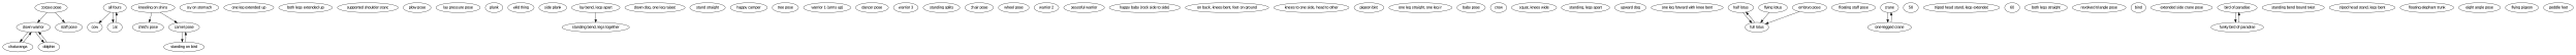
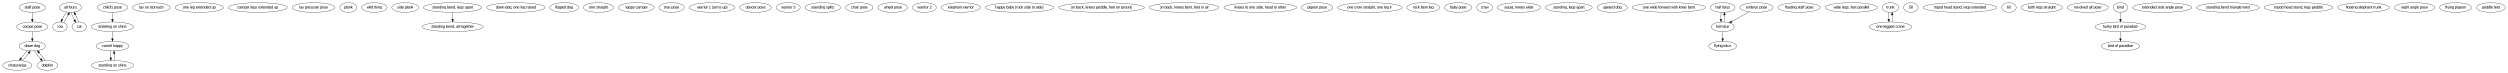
  strict digraph {
    fontname="Liberation Sans"
    node [fontname="Liberation Sans"]
    edge [fontname="Liberation Sans" weight=1]
-   n1 [label="down warrior" "two sided"=False]
+   n1 [label="down dog" "two sided"=False]
    n2 [label=chaturanga "two sided"=False]
    n3 [label=dolphin "two sided"=False]
    n4 ["indian name"=shabasana label="corpse pose" "two sided"=False]
    n5 [label="all fours" "two sided"=False]
    n6 [label=cow "two sided"=False]
    n7 [label=cat "two sided"=False]
    n8 [label="child's pose" "two sided"=False]
    n9 [label="kneeling on shins"]
-   n10 [label="camel pose"]
-   n11 [label="standing on bird"]
+   n10 [label="camel happy"]
+   n11 [label="standing on shins"]
    n12 [label="lay on stomach" "two sided"=False]
    n13 [label="one leg extended up" "two sided"=True]
-   n14 [label="both legs extended up" "two sided"=False]
-   n15 [label="supported shoulder stand" "two sided"=False]
-   n16 [label="plow pose" "two sided"=False]
+   n14 [label="camper legs extended up" "two sided"=False]
    n17 [label="lay pressure pose" "two sided"=False]
    n18 [label=plank "two sided"=False]
    n19 [label="wild thing" "two sided"=True]
    n20 [description="one hand and one foot on ground" label="side plank" "two sided"=True]
-   n21 [description="head down; feet on ground" label="standing bend, legs together" "two sided"=False]
-   n22 [label="lay bend, legs apart"]
+   n21 [description="head down; feet on ground" label="standing bend, all together" "two sided"=False]
+   n22 [label="standing bend, legs apart"]
    n23 [label="down dog, one leg raised" "two sided"=True]
-   n25 [alt_label=mountain label="stand straight"]
+   n24 [label="flipped dog" "two sided"=True]
+   n25 [alt_label=mountain label="one straight"]
    n26 [description="one foot on ground" label="happy camper"]
    n27 [description="one foot on ground" label="tree pose"]
    n28 [label="warrior 1 (arms up)"]
    n29 [description="one leg on ground" label="dancer pose"]
    n30 [description="bent forward on one leg, arms extended forward" label="warrior 3"]
    n31 [description="one leg on ground" label="standing splits"]
    n32 [description="two feet flat on ground; arms up at 45deg" label="chair pose"]
    n33 [label="wheel pose"]
    n34 [description="arms out" label="warrior 2"]
-   n35 [description="one arm behind back" label="peaceful warrior"]
+   n35 [description="one arm behind back" label="elephant warrior"]
    n36 [description="hands grab toes" label="happy baby (rock side to side)"]
-   n37 [label="on back, knees bent, feet on ground"]
+   n37 [label="on back, knees peddle, feet on ground"]
+   n38 [label="on back, knees bent, feet in air"]
    n39 [label="knees to one side, head to other"]
    n40 [description="legs straight" label="staff pose"]
-   n41 [label="pigeon bird"]
-   n42 [description="sitting on butt, back straight" label="one leg straight, one leg in"]
+   n41 [label="pigeon pose"]
+   n42 [description="sitting on butt, back straight" label="one crow straight, one leg in"]
+   n43 [description="sitting on butt, back straight" label="rock bent leg"]
    n44 [description="sitting on butt, back straight" label="baby pose"]
    n45 [label=crow]
    n46 [label="squat, knees wide"]
    n47 [description="feet flat, arms at side" label="standing, legs apart"]
    n48 [description="hands on ground, balls of feet on ground" label="upward dog"]
-   n49 [label="one leg forward with knee bent"]
+   n49 [label="one wide forward with knee bent"]
    n50 [label="half lotus"]
    n51 [label="full lotus"]
    n52 [label="flying lotus"]
    n53 [label="embryo pose"]
    n54 [label="floating staff pose"]
-   n56 [label=crane]
+   n55 [label="wide legs, feet parallel"]
+   n56 [label=trunk]
    n57 [label="one-legged crane"]
    58 [description="bent over wide legs, parallel feet"]
    n59 [label="tripod head stand, legs extended"]
    60 [description="arms to side"]
    n61 [description="front foot point forward; back foot flat, 45deg" label="both legs straight"]
-   n62 ["indian name"="Parivrtta Trikonasana" label="revolved triangle pose"]
+   n62 ["indian name"="Parivrtta Trikonasana" label="revolved all pose"]
    n63 [label=bind]
-   n64 [label="extended side crane pose"]
+   n64 [label="extended side angle pose"]
    n65 [label="bird of paradise"]
    n66 [description="bent forward" label="funky bird of paradise"]
-   n67 [label="standing bend bound twist"]
-   n68 [label="tripod head stand, legs bent"]
+   n67 [label="standing bend triangle twist"]
+   n68 [label="tripod head stand, legs peddle"]
    n69 [description="one leg over arm" label="floating elephant trunk"]
    n70 [description="only hands are on ground" label="eight angle pose"]
    n71 [description="only hands are on ground" label="flying pigeon"]
    n72 [description="ass up, face down" label="peddle feet"]
    n1 -> n2
    n1 -> n3
    n2 -> n1
    n3 -> n1
    n4 -> n1
    n5 -> n6
    n5 -> n7
+   n6 -> n5
    n7 -> n5
-   n9 -> n8
+   n8 -> n9
    n9 -> n10
    n10 -> n11
    n11 -> n10
    n22 -> n21
-   n4 -> n40
+   n40 -> n4
    n50 -> n51
    n51 -> n50
-   n52 -> n51
+   n51 -> n52
    n53 -> n51
    n56 -> n57
    n57 -> n56
-   n65 -> n66
+   n63 -> n66
    n66 -> n65
  }
